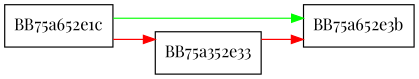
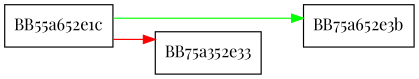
  digraph {
    fontname="Playfair Display"
    rankdir=LR
    splines=ortho
    node [fontname="Playfair Display" shape=box]
    edge [color=red fontname="Playfair Display"]
-   BB75a652e1c
+   BB75a652e1c [label=BB55a652e1c]
    BB75a652e3b
    n3 [label=BB75a352e33]
    BB75a652e1c -> BB75a652e3b [color=green]
    BB75a652e1c -> n3
-   n3 -> BB75a652e3b
  }
